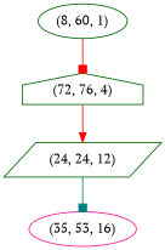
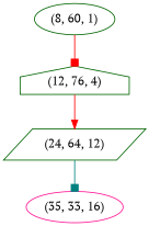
  digraph {
    fontname="PT Serif"
    node [color=darkgreen fontname="PT Serif" shape=ellipse]
    edge [arrowhead=box color=red fontname="PT Serif"]
    n1 [label="(8, 60, 1)"]
-   "(12, 76, 4)" [shape=house label="(72, 76, 4)"]
-   "(24, 64, 12)" [shape=parallelogram label="(24, 24, 12)"]
-   "(35, 53, 16)" [color=deeppink]
+   "(12, 76, 4)" [shape=house]
+   "(24, 64, 12)" [shape=parallelogram]
+   "(35, 53, 16)" [color=deeppink label="(35, 33, 16)"]
    n1 -> "(12, 76, 4)"
    "(12, 76, 4)" -> "(24, 64, 12)" [arrowhead=normal]
    "(24, 64, 12)" -> "(35, 53, 16)" [color=teal]
  }
